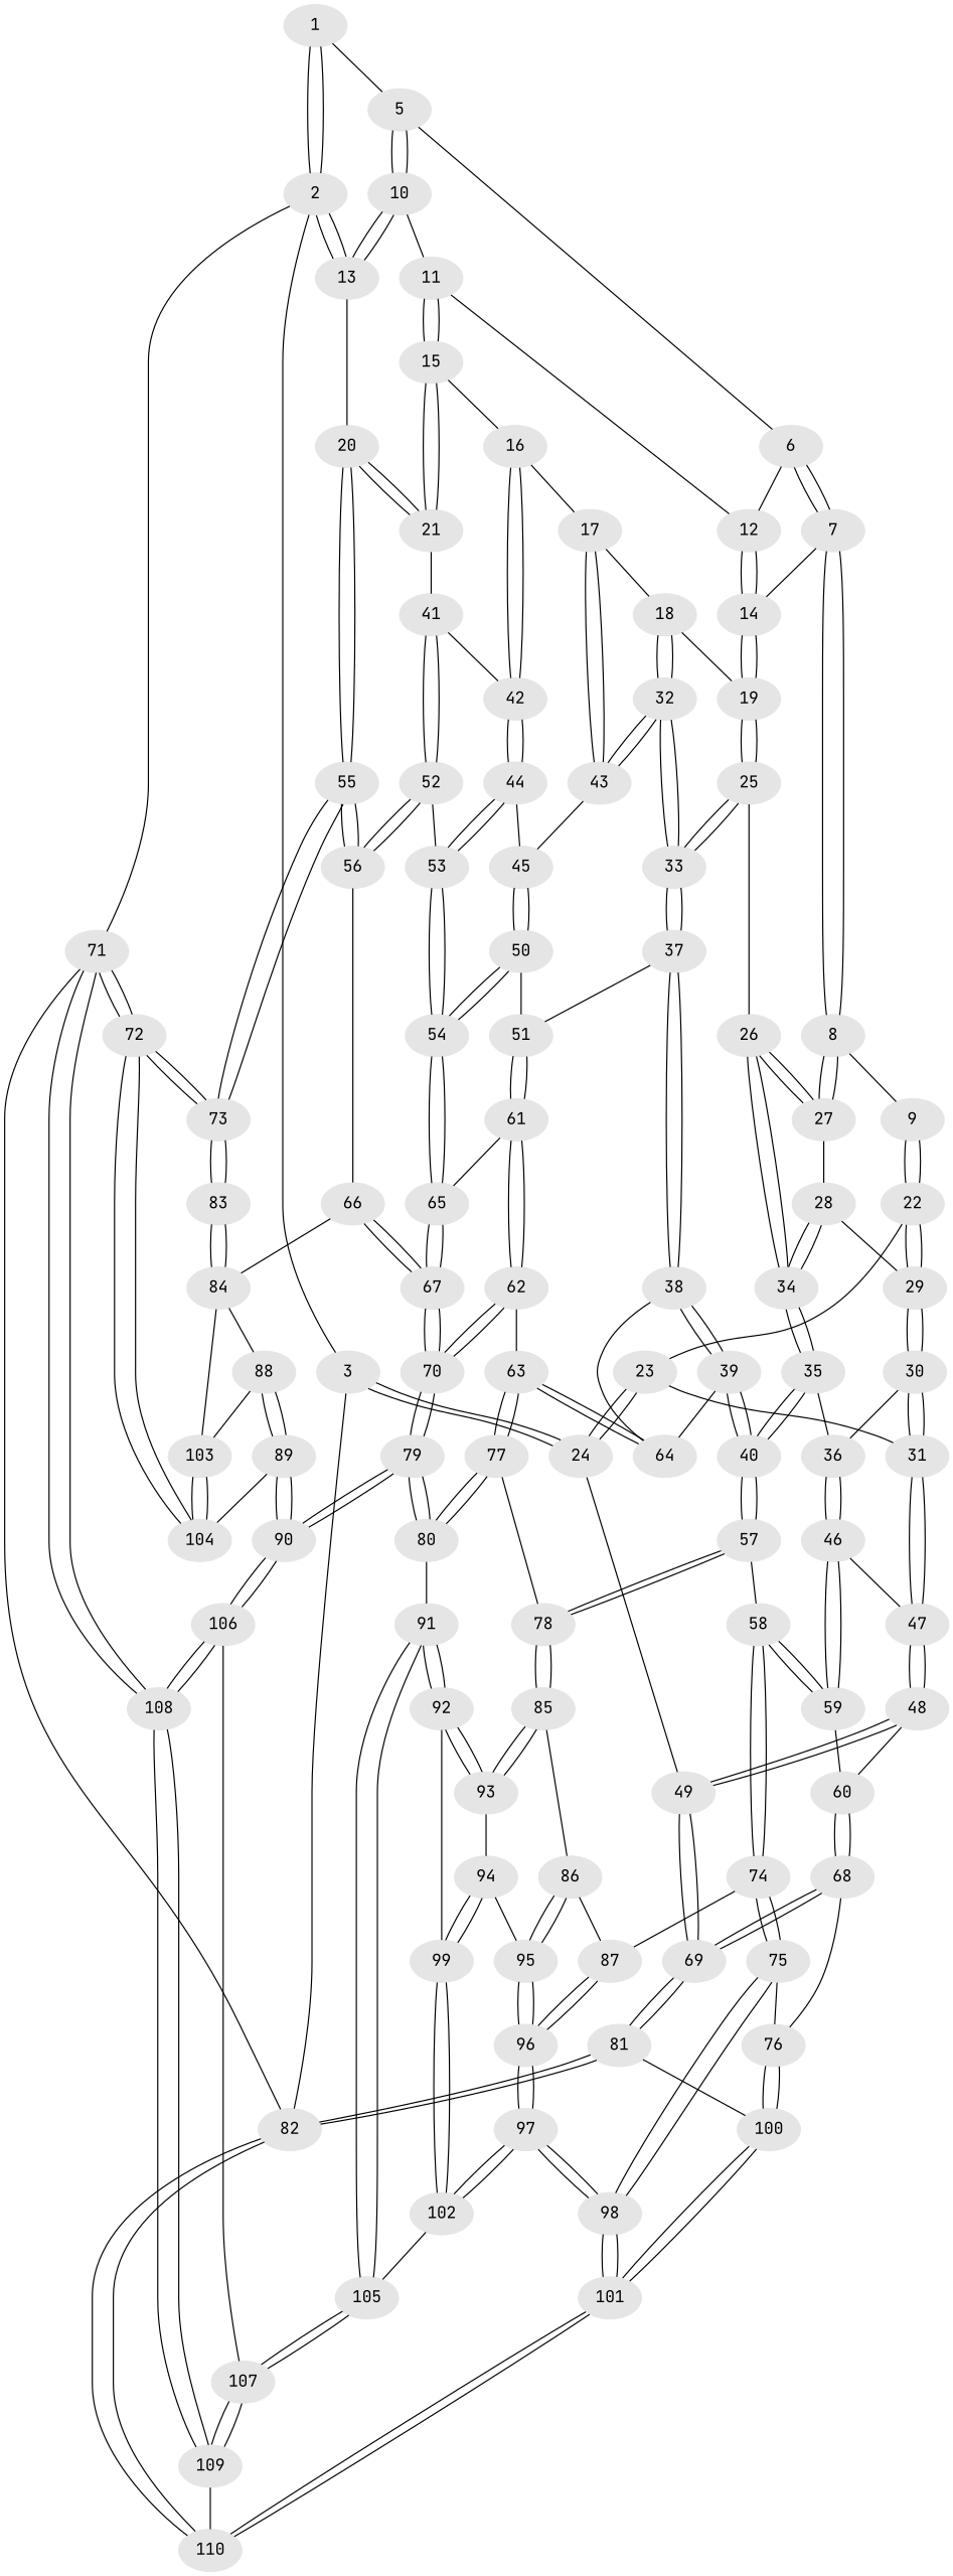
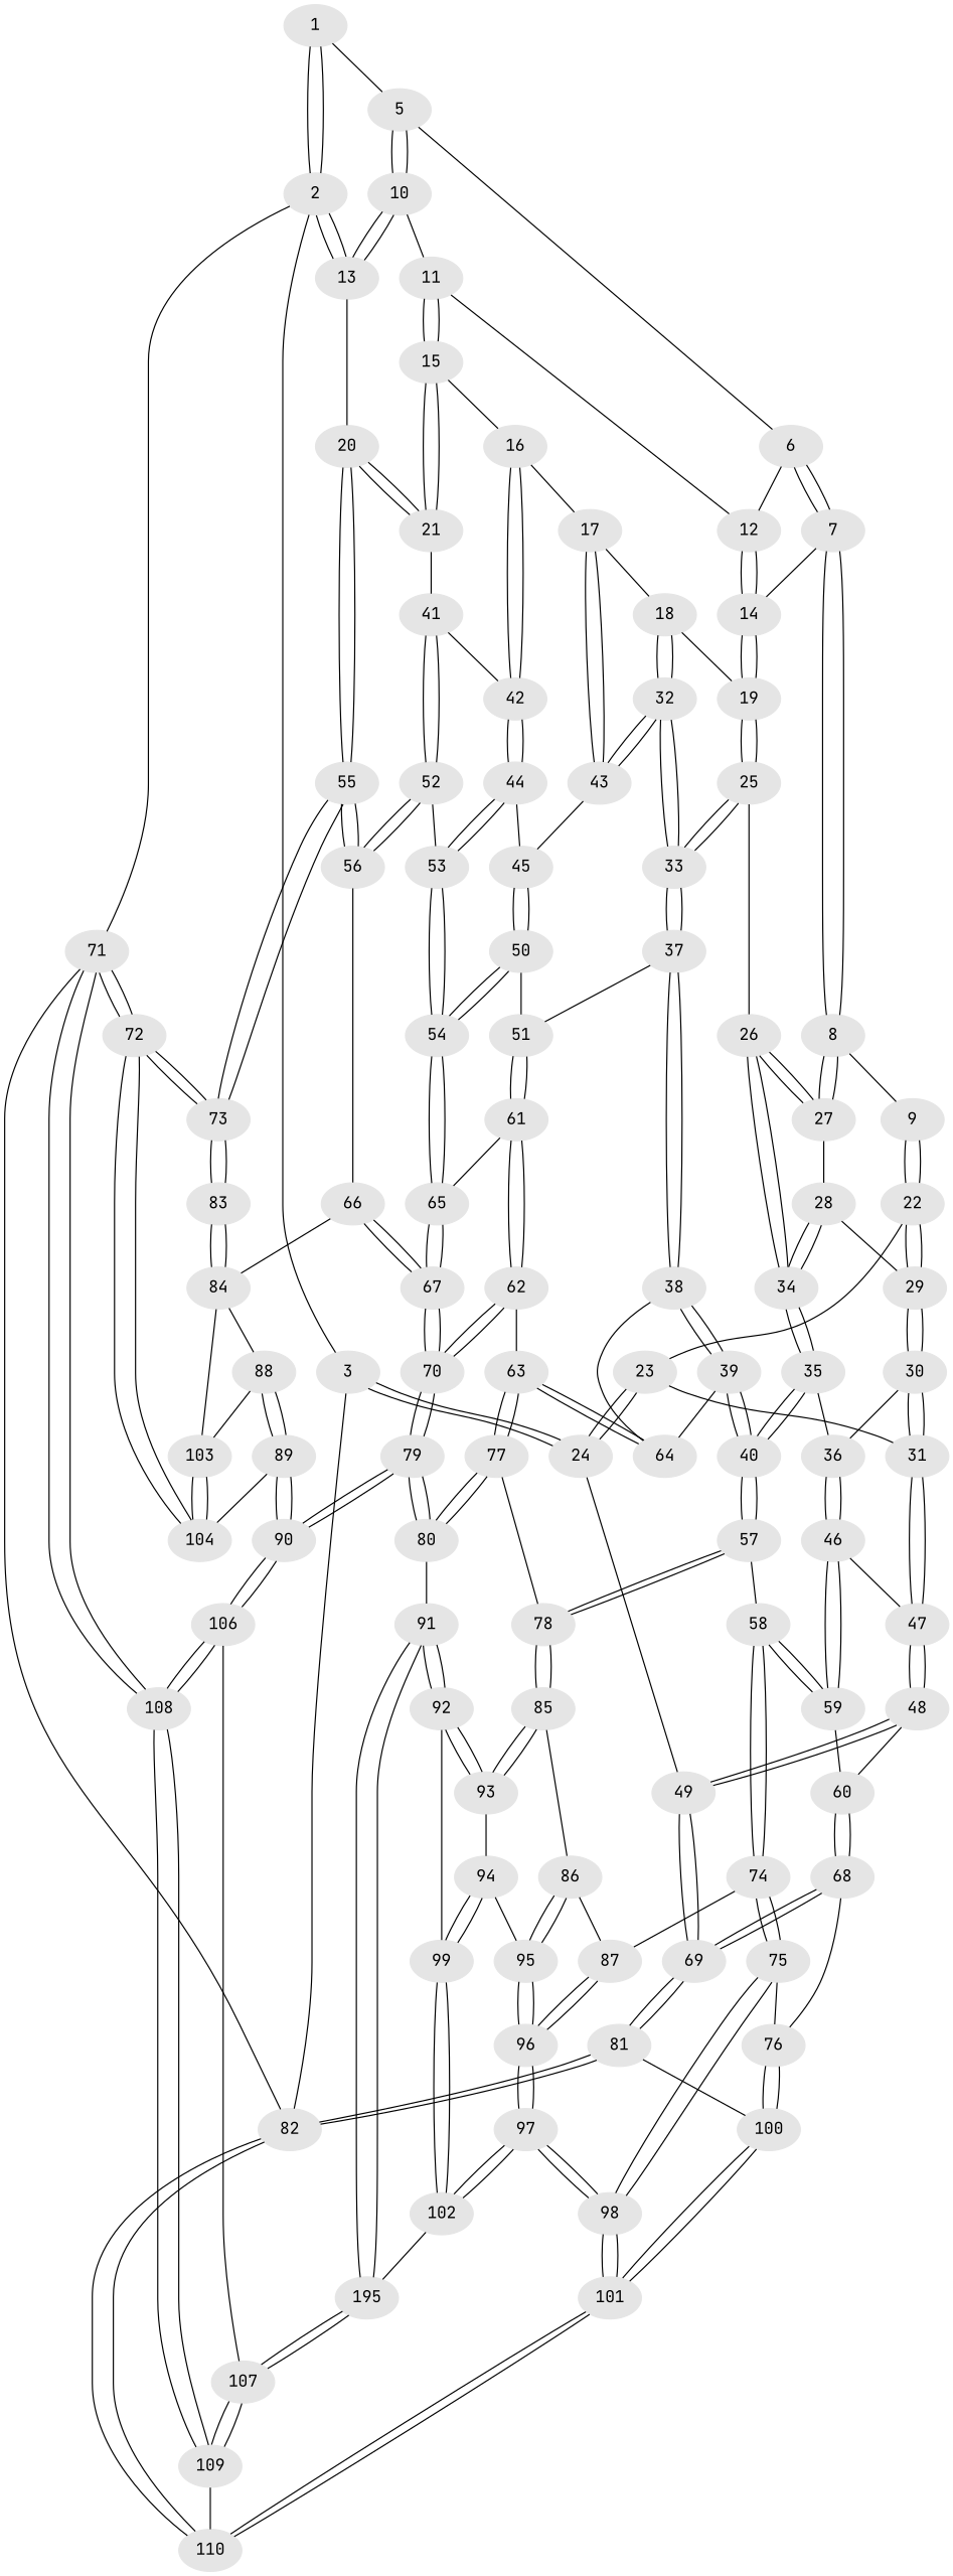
  graph {
    fontname="JetBrains Mono"
    node [color=gray90 fontname="JetBrains Mono" style=filled]
    edge [fontname="JetBrains Mono"]
    1
    2
    5
    3
    13
    71
    6
    10
    24
    82
    20
    72
    108
    49
    110
    9
    22
    7
    12
    11
    8
    14
    27
    19
    28
    23
    29
    15
    16
    21
    55
    25
    17
    42
    41
    18
    43
    44
    32
    45
    33
    26
    56
    73
    52
    31
    30
    47
    69
    34
    37
    35
    36
    46
    48
    38
    51
    40
    57
    59
    39
    64
    61
    58
    78
    53
    50
    54
    60
    68
    81
    65
    62
    66
    67
    83
    84
    74
    85
    75
    87
    76
    63
    70
    77
    79
    80
    103
    88
    100
    90
    104
    109
    98
    96
    101
    91
    86
    93
    106
    92
-   105
+   105 [label=195]
    89
    95
    94
    97
    107
    99
    102
    1 -- 2
    1 -- 2
    1 -- 5
    2 -- 3
    2 -- 13
    2 -- 13
    2 -- 71
    5 -- 6
    5 -- 10
    5 -- 10
    3 -- 24
    3 -- 24
    3 -- 82
    13 -- 20
    71 -- 82
    71 -- 72
    71 -- 72
    71 -- 108
    71 -- 108
    6 -- 7
    6 -- 7
    6 -- 12
    10 -- 13
    10 -- 13
    10 -- 11
    24 -- 49
    82 -- 110
    82 -- 110
    20 -- 21
    20 -- 21
    20 -- 55
    20 -- 55
    72 -- 73
    72 -- 73
    72 -- 104
    72 -- 104
    108 -- 109
    108 -- 109
    49 -- 69
    49 -- 69
    9 -- 22
    9 -- 22
    22 -- 23
    22 -- 29
    22 -- 29
    7 -- 8
    7 -- 8
    7 -- 14
    12 -- 14
    12 -- 14
    11 -- 12
    11 -- 15
    11 -- 15
    8 -- 9
    8 -- 27
    8 -- 27
    14 -- 19
    14 -- 19
    27 -- 28
    19 -- 25
    19 -- 25
    28 -- 29
    28 -- 34
    28 -- 34
    23 -- 24
    23 -- 24
    23 -- 31
    29 -- 30
    29 -- 30
    15 -- 16
    15 -- 21
    15 -- 21
    16 -- 17
    16 -- 42
    16 -- 42
    21 -- 41
    55 -- 56
    55 -- 56
    55 -- 73
    55 -- 73
    25 -- 33
    25 -- 33
    25 -- 26
    17 -- 18
    17 -- 43
    17 -- 43
    42 -- 44
    42 -- 44
    41 -- 42
    41 -- 52
    41 -- 52
    18 -- 19
    18 -- 32
    18 -- 32
    43 -- 45
    44 -- 45
    44 -- 53
    44 -- 53
    32 -- 43
    32 -- 43
    32 -- 33
    32 -- 33
    45 -- 50
    45 -- 50
    33 -- 37
    33 -- 37
    26 -- 27
    26 -- 27
    26 -- 34
    26 -- 34
    56 -- 66
    73 -- 83
    73 -- 83
    52 -- 56
    52 -- 56
    52 -- 53
    31 -- 47
    31 -- 47
    30 -- 31
    30 -- 31
    30 -- 36
    47 -- 48
    47 -- 48
    69 -- 81
    69 -- 81
    34 -- 35
    34 -- 35
    37 -- 38
    37 -- 38
    37 -- 51
    35 -- 36
    35 -- 40
    35 -- 40
    36 -- 46
    36 -- 46
    46 -- 47
    46 -- 59
    46 -- 59
    48 -- 49
    48 -- 49
    48 -- 60
    38 -- 39
    38 -- 39
    38 -- 64
    51 -- 61
    51 -- 61
    40 -- 57
    40 -- 57
    57 -- 58
    57 -- 78
    57 -- 78
    59 -- 60
    39 -- 40
    39 -- 40
    39 -- 64
    61 -- 65
    61 -- 62
    61 -- 62
    58 -- 59
    58 -- 59
    58 -- 74
    58 -- 74
    78 -- 85
    78 -- 85
    53 -- 54
    53 -- 54
    50 -- 51
    50 -- 54
    50 -- 54
    54 -- 65
    54 -- 65
    60 -- 68
    60 -- 68
    68 -- 69
    68 -- 69
    68 -- 76
    81 -- 82
    81 -- 82
    81 -- 100
    65 -- 67
    65 -- 67
    62 -- 63
    62 -- 70
    62 -- 70
    66 -- 67
    66 -- 67
    66 -- 84
    67 -- 70
    67 -- 70
    83 -- 84
    83 -- 84
    84 -- 103
    84 -- 88
    74 -- 75
    74 -- 75
    74 -- 87
    85 -- 86
    85 -- 93
    85 -- 93
    75 -- 76
    75 -- 98
    75 -- 98
    87 -- 96
    87 -- 96
    76 -- 100
    76 -- 100
    63 -- 64
    63 -- 64
    63 -- 77
    63 -- 77
    70 -- 79
    70 -- 79
    77 -- 78
    77 -- 80
    77 -- 80
    79 -- 80
    79 -- 80
    79 -- 90
    79 -- 90
    80 -- 91
    103 -- 104
    103 -- 104
    88 -- 103
    88 -- 89
    88 -- 89
    100 -- 101
    100 -- 101
    90 -- 106
    90 -- 106
    109 -- 110
    98 -- 101
    98 -- 101
    96 -- 97
    96 -- 97
    101 -- 110
    101 -- 110
    91 -- 92
    91 -- 92
    91 -- 105
    91 -- 105
    86 -- 87
    86 -- 95
    86 -- 95
    93 -- 94
    106 -- 108
    106 -- 108
    106 -- 107
    92 -- 93
    92 -- 93
    92 -- 99
    105 -- 107
    105 -- 107
    89 -- 90
    89 -- 90
    89 -- 104
    95 -- 96
    95 -- 96
    94 -- 95
    94 -- 99
    94 -- 99
    97 -- 98
    97 -- 98
    97 -- 102
    97 -- 102
    107 -- 109
    107 -- 109
    99 -- 102
    99 -- 102
    102 -- 105
  }
